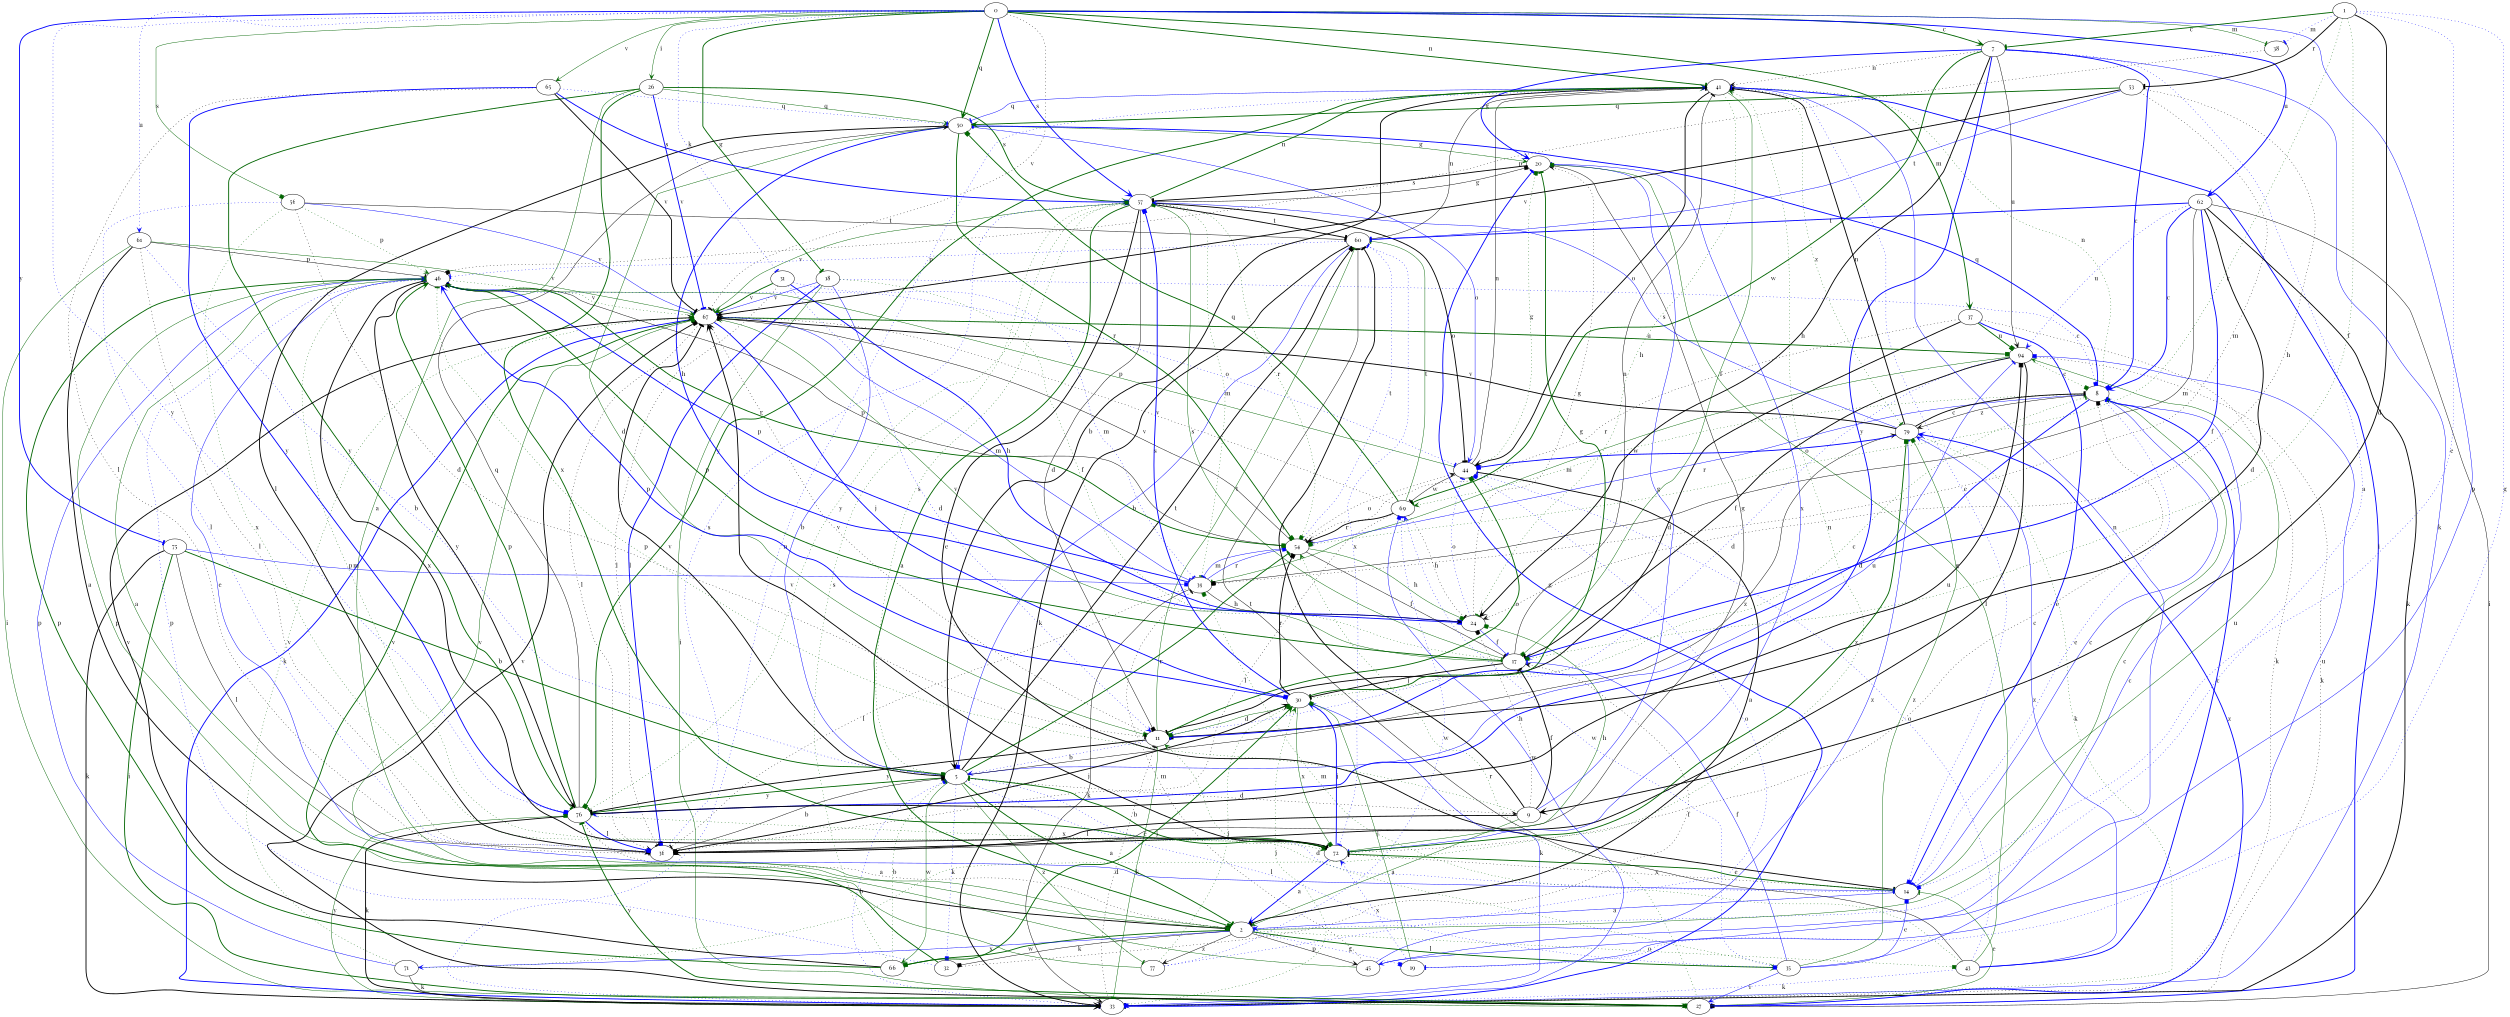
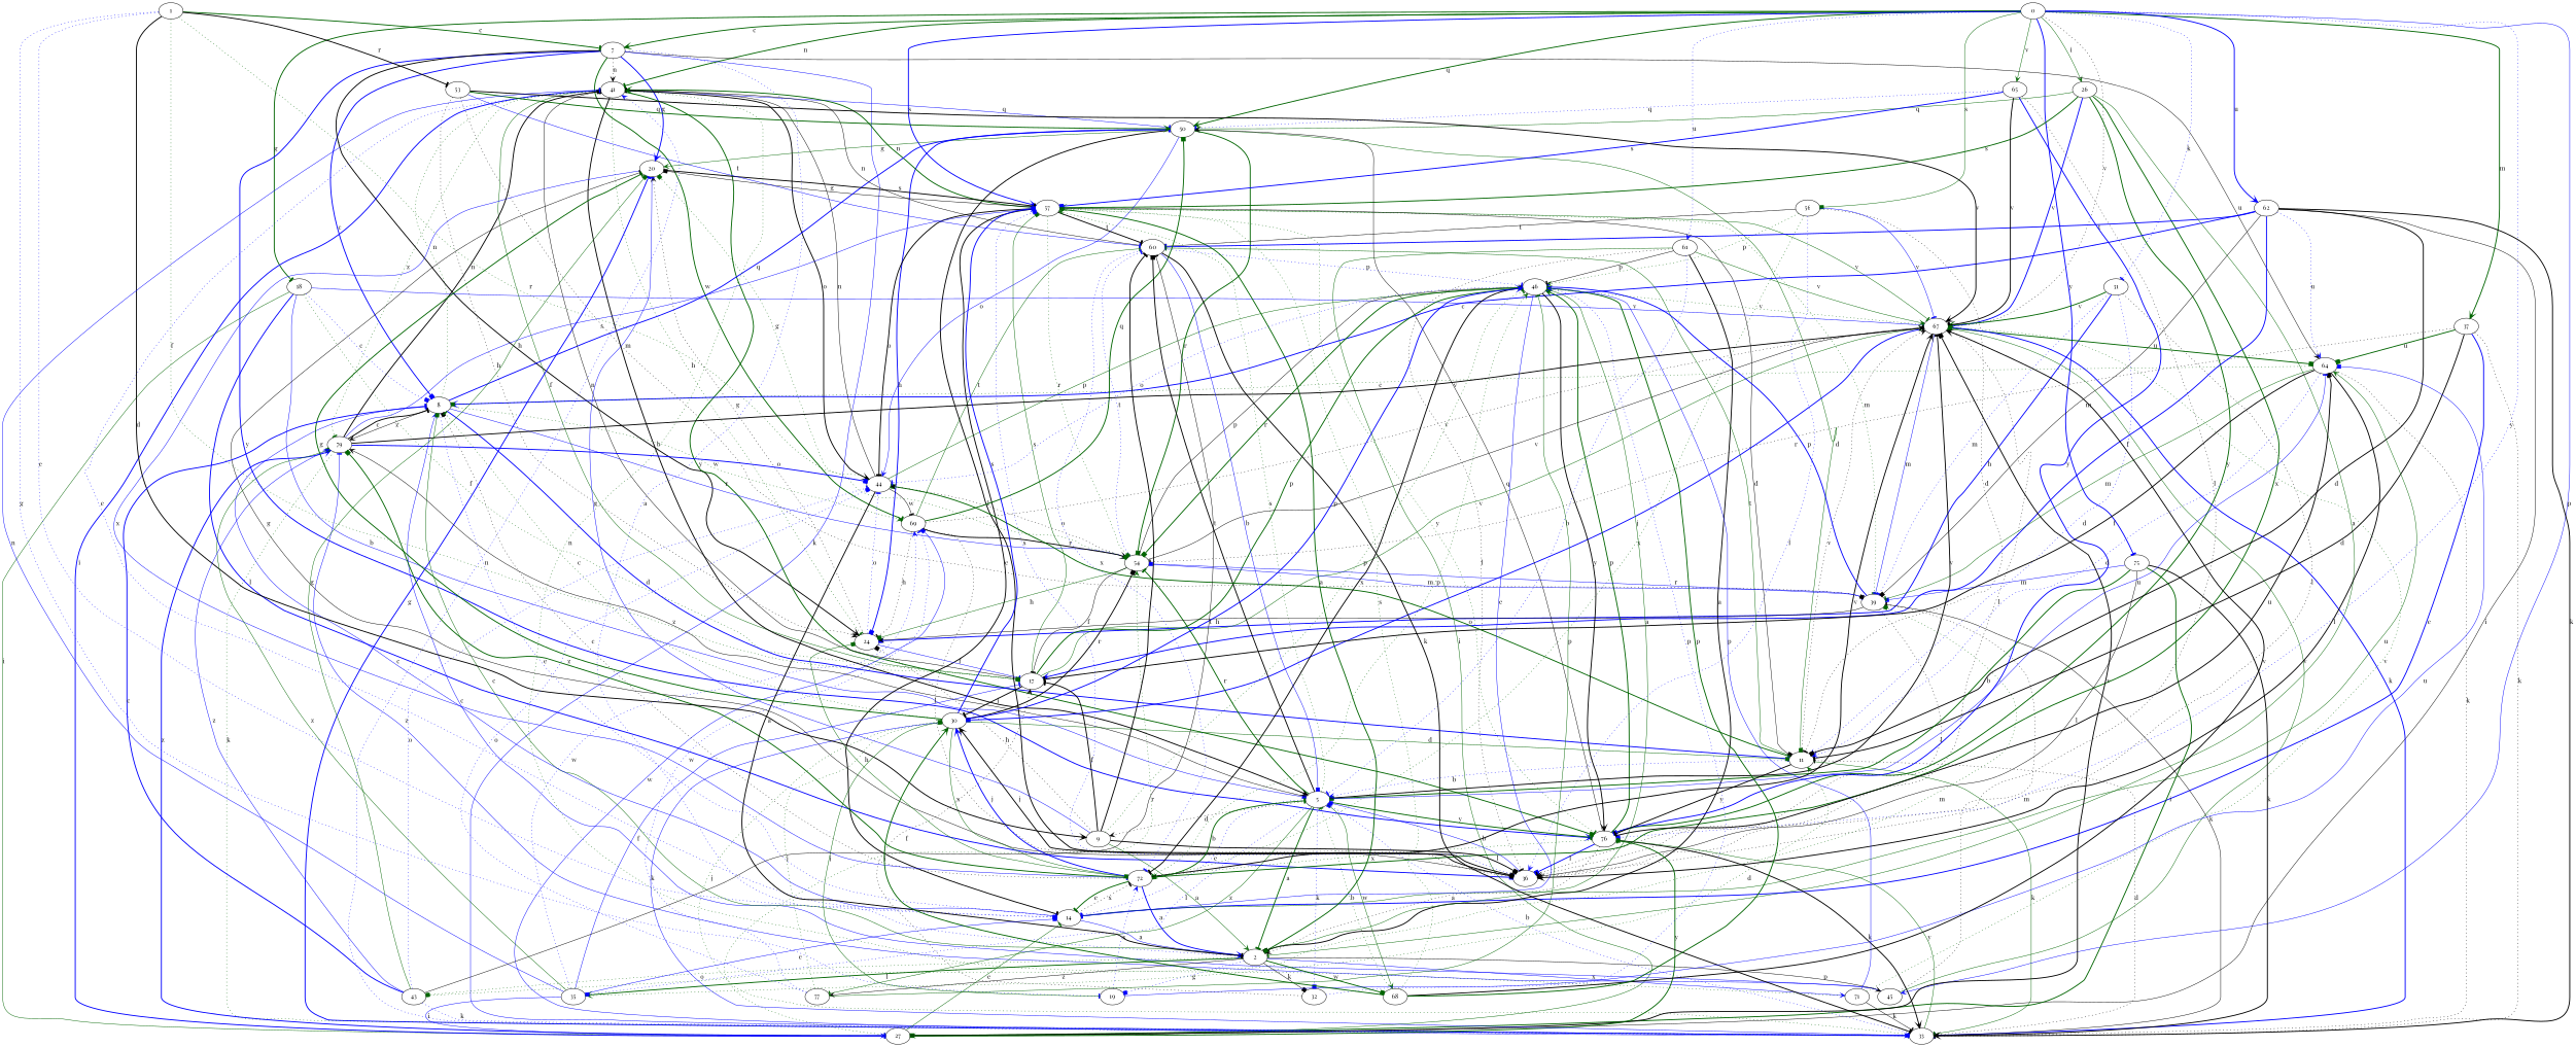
  strict digraph {
    fontname="Playfair Display"
    node [fontname="Playfair Display"]
    edge [arrowhead=tee color=darkgreen fontname="Playfair Display" style=bold]
    0
    7
    18
    26
    31
    37
-   38
    41
    45
    50
    56
    57
    61
    62
    65
    67
    75
    76
    2
    8
-   64 [label=94]
+   64
    20
    24
    33
    69
    17
    5
    36
    27
    72
    11
    39
    14
    54
    46
    79
    44
    60
    30
    1
    9
    19
    53
    32
    35
    43
-   68 [label=66]
+   68
    71
    77
    0 -> 7 [arrowhead=vee label=c]
    0 -> 18 [label=g]
    0 -> 26 [arrowhead=vee label=i style=solid]
    0 -> 31 [color=blue label=k style=dotted]
    0 -> 37 [arrowhead=vee label=m]
-   0 -> 38 [label=m style=solid]
    0 -> 41 [label=n]
    0 -> 45 [arrowhead=vee color=blue label=p style=solid]
    0 -> 50 [arrowhead=vee label=q]
    0 -> 56 [arrowhead=box label=s style=solid]
    0 -> 57 [arrowhead=vee color=blue label=s]
    0 -> 61 [arrowhead=vee color=blue label=u style=dotted]
    0 -> 62 [arrowhead=vee color=blue label=u]
    0 -> 65 [arrowhead=vee label=v style=solid]
    0 -> 67 [color=black label=v style=dotted]
    0 -> 75 [color=blue label=y]
    0 -> 76 [arrowhead=box color=blue label=y style=dotted]
    7 -> 41 [arrowhead=vee color=black label=n style=dotted]
    7 -> 76 [arrowhead=vee color=blue label=y]
    7 -> 2 [color=blue label=a style=dotted]
    7 -> 8 [arrowhead=box color=blue label=c]
    7 -> 64 [arrowhead=vee color=black label=u style=solid]
    7 -> 20 [arrowhead=vee color=blue label=g]
    7 -> 24 [arrowhead=vee color=black label=h]
    7 -> 33 [arrowhead=vee color=blue label=k style=solid]
    7 -> 69 [label=w]
    18 -> 67 [color=blue label=v style=solid]
    18 -> 8 [arrowhead=box color=blue label=c style=dotted]
    18 -> 17 [label=f style=dotted]
    18 -> 5 [arrowhead=box color=blue label=b style=solid]
    18 -> 36 [arrowhead=box color=blue label=l]
    18 -> 27 [label=i style=solid]
    26 -> 50 [arrowhead=vee label=q style=solid]
    26 -> 57 [arrowhead=vee label=s]
    26 -> 67 [color=blue label=v]
    26 -> 76 [label=y]
    26 -> 2 [label=a style=solid]
    26 -> 72 [arrowhead=box label=x]
    31 -> 67 [arrowhead=vee label=v]
    31 -> 24 [arrowhead=box color=blue label=h]
    31 -> 36 [color=black label=l style=dotted]
    31 -> 11 [arrowhead=vee color=blue label=d style=dotted]
    31 -> 39 [color=blue label=m style=dotted]
    37 -> 64 [arrowhead=box label=u]
    37 -> 33 [color=black label=k style=dotted]
    37 -> 11 [color=black label=d]
    37 -> 14 [color=blue label=e]
    37 -> 54 [color=black label=r style=dotted]
-   38 -> 46 [arrowhead=box color=black label=p style=dotted]
    41 -> 50 [color=blue label=q style=solid]
    41 -> 76 [arrowhead=box label=y]
    41 -> 24 [label=h style=dotted]
    41 -> 17 [arrowhead=box label=f style=solid]
    41 -> 5 [arrowhead=vee color=black label=b]
    41 -> 27 [color=blue label=i]
    41 -> 14 [arrowhead=box color=blue label=e style=dotted]
    41 -> 79 [label=z style=dotted]
    41 -> 44 [arrowhead=vee color=black label=o]
    45 -> 67 [arrowhead=box label=v style=solid]
    45 -> 8 [arrowhead=vee color=blue label=c style=solid]
    45 -> 39 [color=black label=m style=dotted]
    45 -> 79 [color=blue label=z style=solid]
    50 -> 20 [arrowhead=vee label=g style=solid]
    50 -> 24 [arrowhead=box color=blue label=h]
    50 -> 36 [arrowhead=box color=black label=l]
    50 -> 11 [arrowhead=box label=d style=solid]
    50 -> 54 [arrowhead=box label=r]
    50 -> 44 [arrowhead=vee color=blue label=o style=solid]
    56 -> 67 [color=blue label=v style=solid]
    56 -> 36 [arrowhead=vee color=blue label=l style=dotted]
    56 -> 72 [label=x style=dotted]
    56 -> 11 [color=black label=d style=dotted]
    56 -> 46 [arrowhead=vee label=p style=dotted]
    56 -> 60 [color=black label=t style=solid]
    57 -> 41 [arrowhead=vee label=n]
    57 -> 67 [label=v style=solid]
    57 -> 76 [label=y style=dotted]
    57 -> 2 [arrowhead=box label=a]
    57 -> 20 [arrowhead=box color=black label=g style=solid]
    57 -> 11 [arrowhead=box color=black label=d style=solid]
    57 -> 39 [label=m style=dotted]
    57 -> 14 [color=black label=e]
    57 -> 54 [arrowhead=box label=r style=dotted]
    57 -> 44 [color=black label=o]
    57 -> 60 [color=black label=t]
    61 -> 67 [arrowhead=vee label=v style=solid]
    61 -> 2 [arrowhead=box color=black label=a]
    61 -> 5 [color=blue label=b style=dotted]
    61 -> 36 [color=black label=l style=dotted]
    61 -> 27 [arrowhead=vee label=i style=solid]
    61 -> 46 [color=black label=p style=solid]
    62 -> 8 [arrowhead=vee color=blue label=c]
    62 -> 64 [arrowhead=vee color=blue label=u style=dotted]
    62 -> 33 [color=black label=k]
    62 -> 17 [arrowhead=vee color=blue label=f]
    62 -> 27 [arrowhead=box color=black label=i style=solid]
    62 -> 11 [arrowhead=box color=black label=d]
    62 -> 39 [arrowhead=box color=black label=m style=solid]
    62 -> 60 [color=blue label=t]
    65 -> 50 [color=blue label=q style=dotted]
    65 -> 57 [arrowhead=box color=blue label=s]
    65 -> 67 [color=black label=v]
    65 -> 76 [arrowhead=box color=blue label=y]
    65 -> 36 [arrowhead=vee color=black label=l style=dotted]
    67 -> 64 [arrowhead=box label=u]
    67 -> 33 [color=blue label=k]
    67 -> 36 [arrowhead=vee color=black label=l style=dotted]
    67 -> 39 [color=blue label=m style=solid]
    67 -> 30 [arrowhead=box color=blue label=j]
    75 -> 33 [arrowhead=vee color=black label=k]
    75 -> 5 [arrowhead=box label=b]
    75 -> 36 [arrowhead=vee color=black label=l style=solid]
    75 -> 27 [arrowhead=box label=i]
    75 -> 39 [arrowhead=box color=blue label=m style=solid]
    76 -> 50 [arrowhead=vee color=black label=q style=solid]
    76 -> 2 [arrowhead=vee color=black label=a style=dotted]
    76 -> 64 [arrowhead=box color=black label=u]
    76 -> 33 [arrowhead=vee color=black label=k]
    76 -> 36 [arrowhead=box color=blue label=l]
    76 -> 72 [arrowhead=vee label=x style=dotted]
    76 -> 46 [arrowhead=vee label=p]
    2 -> 45 [arrowhead=vee color=black label=p style=solid]
    2 -> 8 [arrowhead=box label=c style=solid]
    2 -> 19 [arrowhead=box color=blue label=g style=dotted]
    2 -> 32 [arrowhead=box color=black label=k style=solid]
    2 -> 35 [arrowhead=vee label=l]
    2 -> 43 [arrowhead=box label=o style=dotted]
    2 -> 68 [arrowhead=box label=w]
    2 -> 71 [arrowhead=vee color=blue label=x style=solid]
    2 -> 77 [arrowhead=vee color=black label=z style=solid]
    8 -> 41 [label=n style=dotted]
    8 -> 50 [color=blue label=q]
    8 -> 69 [arrowhead=vee label=w style=dotted]
    8 -> 11 [color=blue label=d]
    8 -> 14 [color=blue label=e style=dotted]
    8 -> 54 [arrowhead=vee color=blue label=r style=solid]
    8 -> 79 [arrowhead=vee color=black label=z style=solid]
    64 -> 8 [arrowhead=box label=c style=dotted]
    64 -> 33 [color=black label=k style=dotted]
    64 -> 17 [color=black label=f]
    64 -> 36 [arrowhead=vee color=black label=l]
    64 -> 11 [arrowhead=vee color=blue label=d style=dotted]
    64 -> 39 [label=m style=solid]
    20 -> 57 [color=black label=s]
    20 -> 72 [color=blue label=x style=solid]
    24 -> 20 [arrowhead=vee color=black label=g style=dotted]
    24 -> 17 [color=blue label=f style=solid]
    24 -> 44 [color=blue label=o style=dotted]
    33 -> 41 [arrowhead=vee color=blue label=n style=dotted]
    33 -> 76 [arrowhead=box label=y style=solid]
    33 -> 20 [color=blue label=g]
    33 -> 69 [arrowhead=box color=blue label=w style=solid]
    33 -> 5 [arrowhead=box color=blue label=b style=dotted]
    33 -> 11 [color=black label=d style=dotted]
    33 -> 30 [arrowhead=vee label=j style=dotted]
    69 -> 50 [arrowhead=box label=q]
    69 -> 67 [arrowhead=vee color=black label=v style=dotted]
    69 -> 24 [color=black label=h style=dotted]
    69 -> 36 [arrowhead=box color=black label=l style=dotted]
    69 -> 54 [arrowhead=vee color=black label=r]
    69 -> 60 [label=t style=solid]
    17 -> 41 [color=black label=n style=solid]
    17 -> 57 [arrowhead=box label=s style=solid]
    17 -> 67 [arrowhead=vee label=v style=solid]
    17 -> 46 [label=p]
    17 -> 30 [color=black label=j]
    5 -> 57 [arrowhead=vee label=s style=dotted]
    5 -> 67 [color=black label=v]
    5 -> 76 [label=y]
    5 -> 2 [label=a]
    5 -> 64 [color=blue label=u style=solid]
    5 -> 14 [color=blue label=e style=dotted]
    5 -> 54 [label=r]
    5 -> 79 [arrowhead=vee color=black label=z style=solid]
    5 -> 60 [arrowhead=box color=black label=t]
    5 -> 9 [arrowhead=vee color=black label=d style=dotted]
    5 -> 32 [arrowhead=box color=blue label=k style=dotted]
    5 -> 35 [arrowhead=box color=blue label=l style=dotted]
    5 -> 68 [arrowhead=vee label=w style=solid]
    5 -> 77 [label=z style=solid]
    36 -> 57 [arrowhead=box color=blue label=s style=dotted]
    36 -> 20 [color=black label=g style=solid]
-   36 -> 5 [arrowhead=box color=black label=b style=solid]
+   36 -> 5 [arrowhead=box color=blue label=b style=solid]
    36 -> 30 [arrowhead=vee color=black label=j]
    27 -> 67 [arrowhead=box color=black label=v]
    27 -> 76 [label=y]
    27 -> 14 [label=e style=solid]
    27 -> 54 [arrowhead=vee label=r style=dotted]
    27 -> 79 [arrowhead=vee color=blue label=z]
    72 -> 67 [arrowhead=vee color=black label=v]
    72 -> 2 [arrowhead=vee color=blue label=a]
    72 -> 8 [arrowhead=box color=black label=c style=dotted]
    72 -> 24 [arrowhead=box label=h style=solid]
    72 -> 5 [label=b]
    72 -> 14 [label=e]
    72 -> 46 [arrowhead=vee label=p style=dotted]
    72 -> 79 [arrowhead=box label=z]
    72 -> 30 [arrowhead=vee color=blue label=j]
    11 -> 67 [arrowhead=vee color=black label=v style=dotted]
    11 -> 76 [color=black label=y]
    11 -> 33 [label=k style=solid]
    11 -> 5 [arrowhead=vee color=blue label=b style=dotted]
    11 -> 44 [arrowhead=box label=o]
    11 -> 60 [label=t style=solid]
    39 -> 24 [arrowhead=vee color=black label=h style=solid]
    39 -> 33 [arrowhead=vee color=black label=k style=solid]
    39 -> 36 [color=black label=l style=dotted]
    39 -> 54 [arrowhead=box color=blue label=r style=solid]
    39 -> 46 [color=blue label=p]
    14 -> 2 [arrowhead=vee color=blue label=a style=solid]
    14 -> 8 [color=blue label=c style=solid]
    14 -> 64 [arrowhead=vee label=u style=solid]
    14 -> 72 [color=black label=x style=dotted]
    54 -> 67 [arrowhead=vee color=black label=v style=solid]
    54 -> 24 [arrowhead=box label=h style=solid]
    54 -> 17 [color=black label=f style=solid]
    54 -> 39 [color=blue label=m style=solid]
    54 -> 46 [arrowhead=box color=black label=p style=solid]
    54 -> 44 [arrowhead=vee color=black label=o style=dotted]
    54 -> 60 [color=blue label=t style=dotted]
    46 -> 67 [label=v style=dotted]
    46 -> 76 [arrowhead=vee color=black label=y]
    46 -> 2 [arrowhead=box label=a style=solid]
    46 -> 72 [color=black label=x]
    46 -> 14 [color=blue label=e style=solid]
    46 -> 54 [arrowhead=box label=r]
    46 -> 44 [color=blue label=o style=dotted]
    79 -> 41 [arrowhead=box color=black label=n]
    79 -> 57 [arrowhead=vee color=blue label=s style=solid]
    79 -> 67 [color=black label=v]
    79 -> 8 [color=black label=c]
    79 -> 33 [label=k style=dotted]
    79 -> 44 [arrowhead=box color=blue label=o]
    44 -> 41 [color=black label=n style=solid]
    44 -> 2 [color=black label=a]
    44 -> 20 [arrowhead=box label=g style=dotted]
    44 -> 69 [color=black label=w style=solid]
    44 -> 46 [arrowhead=vee label=p style=solid]
    60 -> 41 [color=black label=n style=solid]
    60 -> 33 [color=black label=k]
    60 -> 5 [arrowhead=box color=blue label=b style=solid]
    60 -> 72 [color=blue label=x style=dotted]
    60 -> 46 [color=blue label=p style=dotted]
    30 -> 57 [arrowhead=box color=blue label=s]
    30 -> 8 [label=c style=dotted]
    30 -> 20 [label=g]
    30 -> 33 [arrowhead=box color=blue label=k style=solid]
    30 -> 72 [arrowhead=box label=x style=solid]
    30 -> 11 [arrowhead=box label=d style=solid]
    30 -> 54 [arrowhead=box color=black label=r]
    30 -> 46 [arrowhead=vee color=blue label=p]
    1 -> 7 [label=c]
-   1 -> 38 [color=blue label=m style=dotted]
    1 -> 17 [arrowhead=box label=f style=dotted]
    1 -> 14 [arrowhead=box color=blue label=e style=dotted]
    1 -> 54 [arrowhead=box label=r style=dotted]
    1 -> 9 [arrowhead=vee color=black label=d]
    1 -> 19 [color=blue label=g style=dotted]
    1 -> 53 [color=black label=r]
    9 -> 2 [arrowhead=vee label=a style=solid]
    9 -> 20 [color=blue label=g style=solid]
    9 -> 24 [arrowhead=box color=black label=h style=dotted]
    9 -> 17 [color=black label=f]
    9 -> 36 [arrowhead=box color=black label=l]
    9 -> 46 [label=p style=dotted]
    9 -> 60 [color=black label=t]
    19 -> 64 [arrowhead=box color=blue label=u style=solid]
    19 -> 72 [arrowhead=vee color=blue label=x style=dotted]
    19 -> 30 [arrowhead=box label=j style=solid]
    53 -> 50 [arrowhead=vee label=q]
    53 -> 67 [arrowhead=vee color=black label=v]
    53 -> 24 [arrowhead=vee color=black label=h style=dotted]
    53 -> 39 [arrowhead=box color=black label=m style=dotted]
    53 -> 60 [color=blue label=t style=solid]
-   32 -> 67 [label=v]
    32 -> 17 [arrowhead=vee color=black label=f style=dotted]
    32 -> 46 [color=blue label=p style=dotted]
    35 -> 41 [color=blue label=n style=solid]
    35 -> 69 [arrowhead=vee color=blue label=w style=dotted]
    35 -> 17 [color=blue label=f style=solid]
    35 -> 27 [arrowhead=vee color=blue label=i style=solid]
    35 -> 11 [arrowhead=vee label=d style=dotted]
    35 -> 14 [arrowhead=box color=blue label=e style=solid]
    35 -> 79 [arrowhead=box label=z style=solid]
    43 -> 8 [color=blue label=c]
    43 -> 20 [arrowhead=box label=g style=solid]
    43 -> 33 [color=blue label=k style=dotted]
    43 -> 39 [arrowhead=box label=m style=dotted]
    43 -> 79 [arrowhead=vee color=blue label=z style=solid]
    43 -> 44 [color=blue label=o style=dotted]
    43 -> 60 [color=black label=t style=solid]
    68 -> 57 [arrowhead=box label=s style=dotted]
    68 -> 67 [arrowhead=vee color=black label=v]
    68 -> 5 [label=b style=dotted]
    68 -> 46 [arrowhead=box label=p]
    68 -> 30 [arrowhead=vee label=j]
    71 -> 41 [arrowhead=vee label=n style=dotted]
    71 -> 67 [arrowhead=box label=v style=dotted]
    71 -> 33 [color=black label=k style=solid]
    71 -> 46 [arrowhead=vee color=blue label=p style=solid]
    77 -> 69 [color=blue label=w style=dotted]
    77 -> 46 [label=p style=solid]
    77 -> 44 [arrowhead=box color=blue label=o style=dotted]
    77 -> 30 [arrowhead=box label=j style=dotted]
  }
